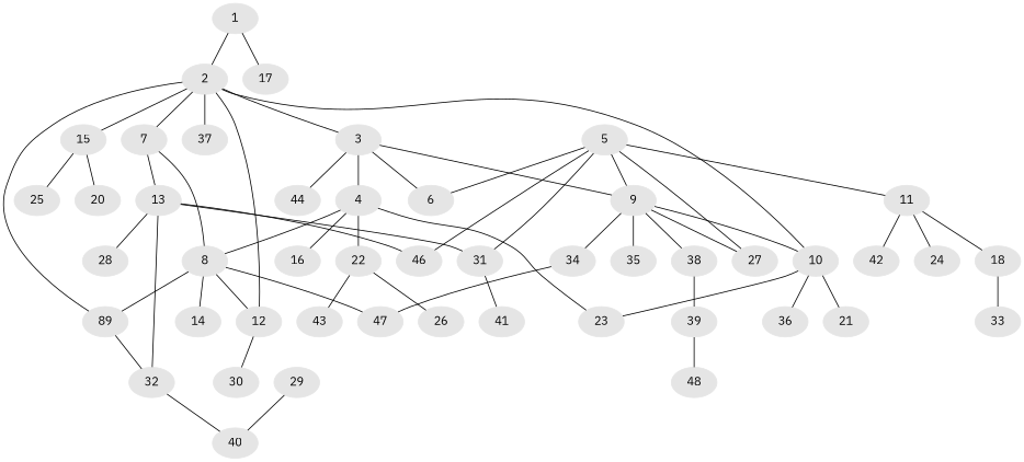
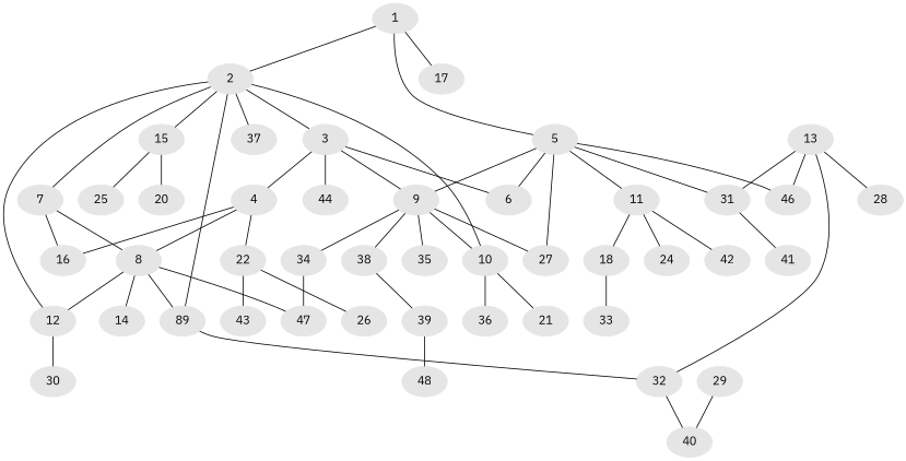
  graph {
    fontname="IBM Plex Sans"
    node [color=gray90 fontname="IBM Plex Sans" style=filled]
    edge [fontname="IBM Plex Sans"]
    1
    2
    5
    17
    3
    7
    10
    12
    15
    n10 [label=89]
    37
    6
    9
    11
    31
    46
    27
    4
    44
    8
    13
-   23
    21
    36
    30
    20
    25
    32
    16
    22
    34
    35
    38
    14
    47
    26
    43
    18
    24
    42
    41
    28
    39
    33
    40
    29
    48
    1 -- 2
+   1 -- 5
    1 -- 17
    2 -- 3
    2 -- 7
    2 -- 10
    2 -- 12
    2 -- 15
    2 -- n10
    2 -- 37
    5 -- 6
    5 -- 9
    5 -- 11
    5 -- 31
    5 -- 46
    5 -- 27
    3 -- 6
    3 -- 9
    3 -- 4
    3 -- 44
    7 -- 8
-   7 -- 13
-   10 -- 23
+   7 -- 16
    10 -- 21
    10 -- 36
    12 -- 30
    15 -- 20
    15 -- 25
    n10 -- 32
    9 -- 10
    9 -- 27
    9 -- 34
    9 -- 35
    9 -- 38
    11 -- 18
    11 -- 24
    11 -- 42
    31 -- 41
    4 -- 8
-   4 -- 23
    4 -- 16
    4 -- 22
    8 -- 12
    8 -- n10
    8 -- 14
    8 -- 47
    13 -- 31
    13 -- 46
    13 -- 32
    13 -- 28
    32 -- 40
    22 -- 26
    22 -- 43
    34 -- 47
    38 -- 39
    18 -- 33
    39 -- 48
    29 -- 40
  }
